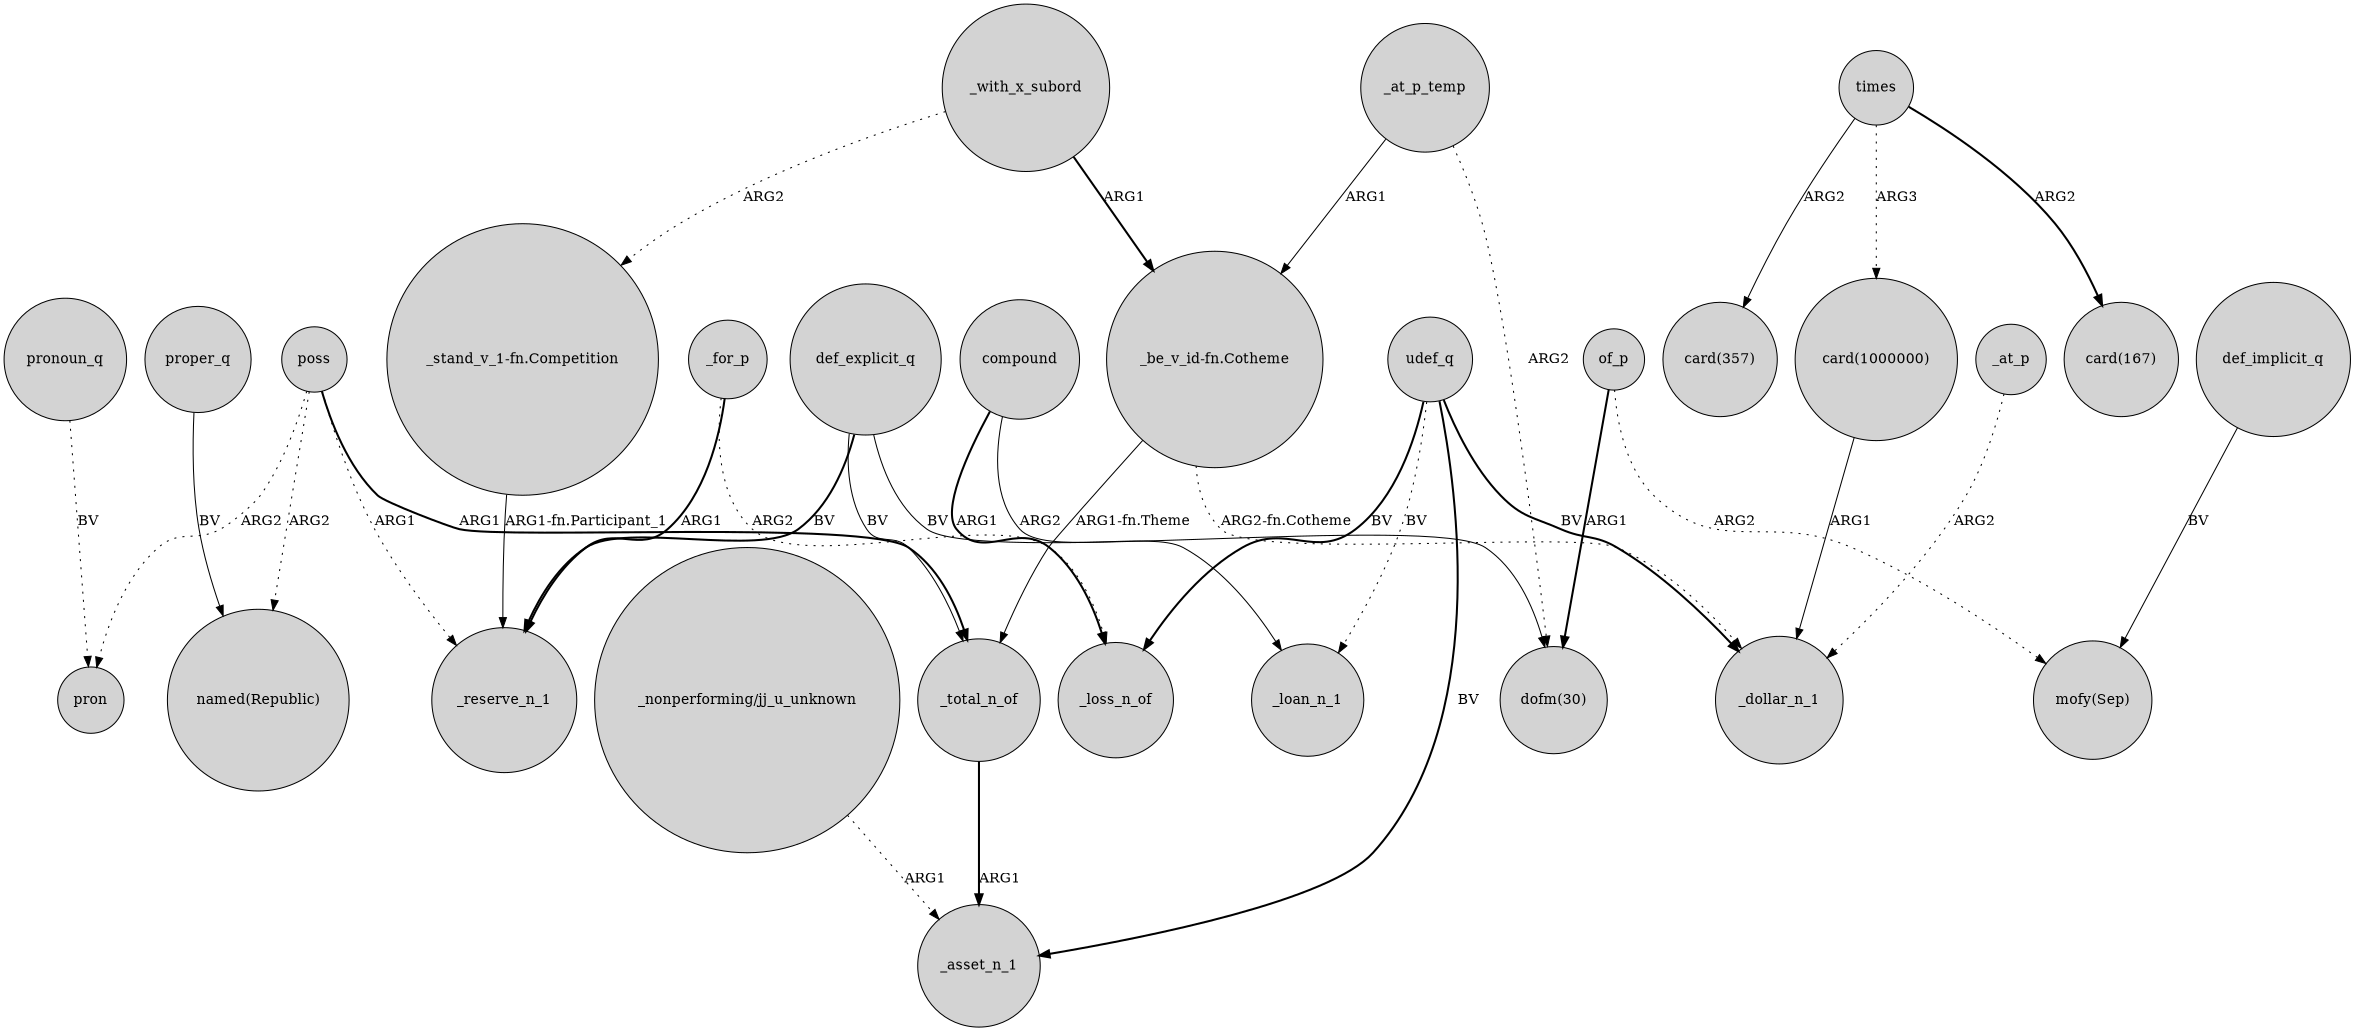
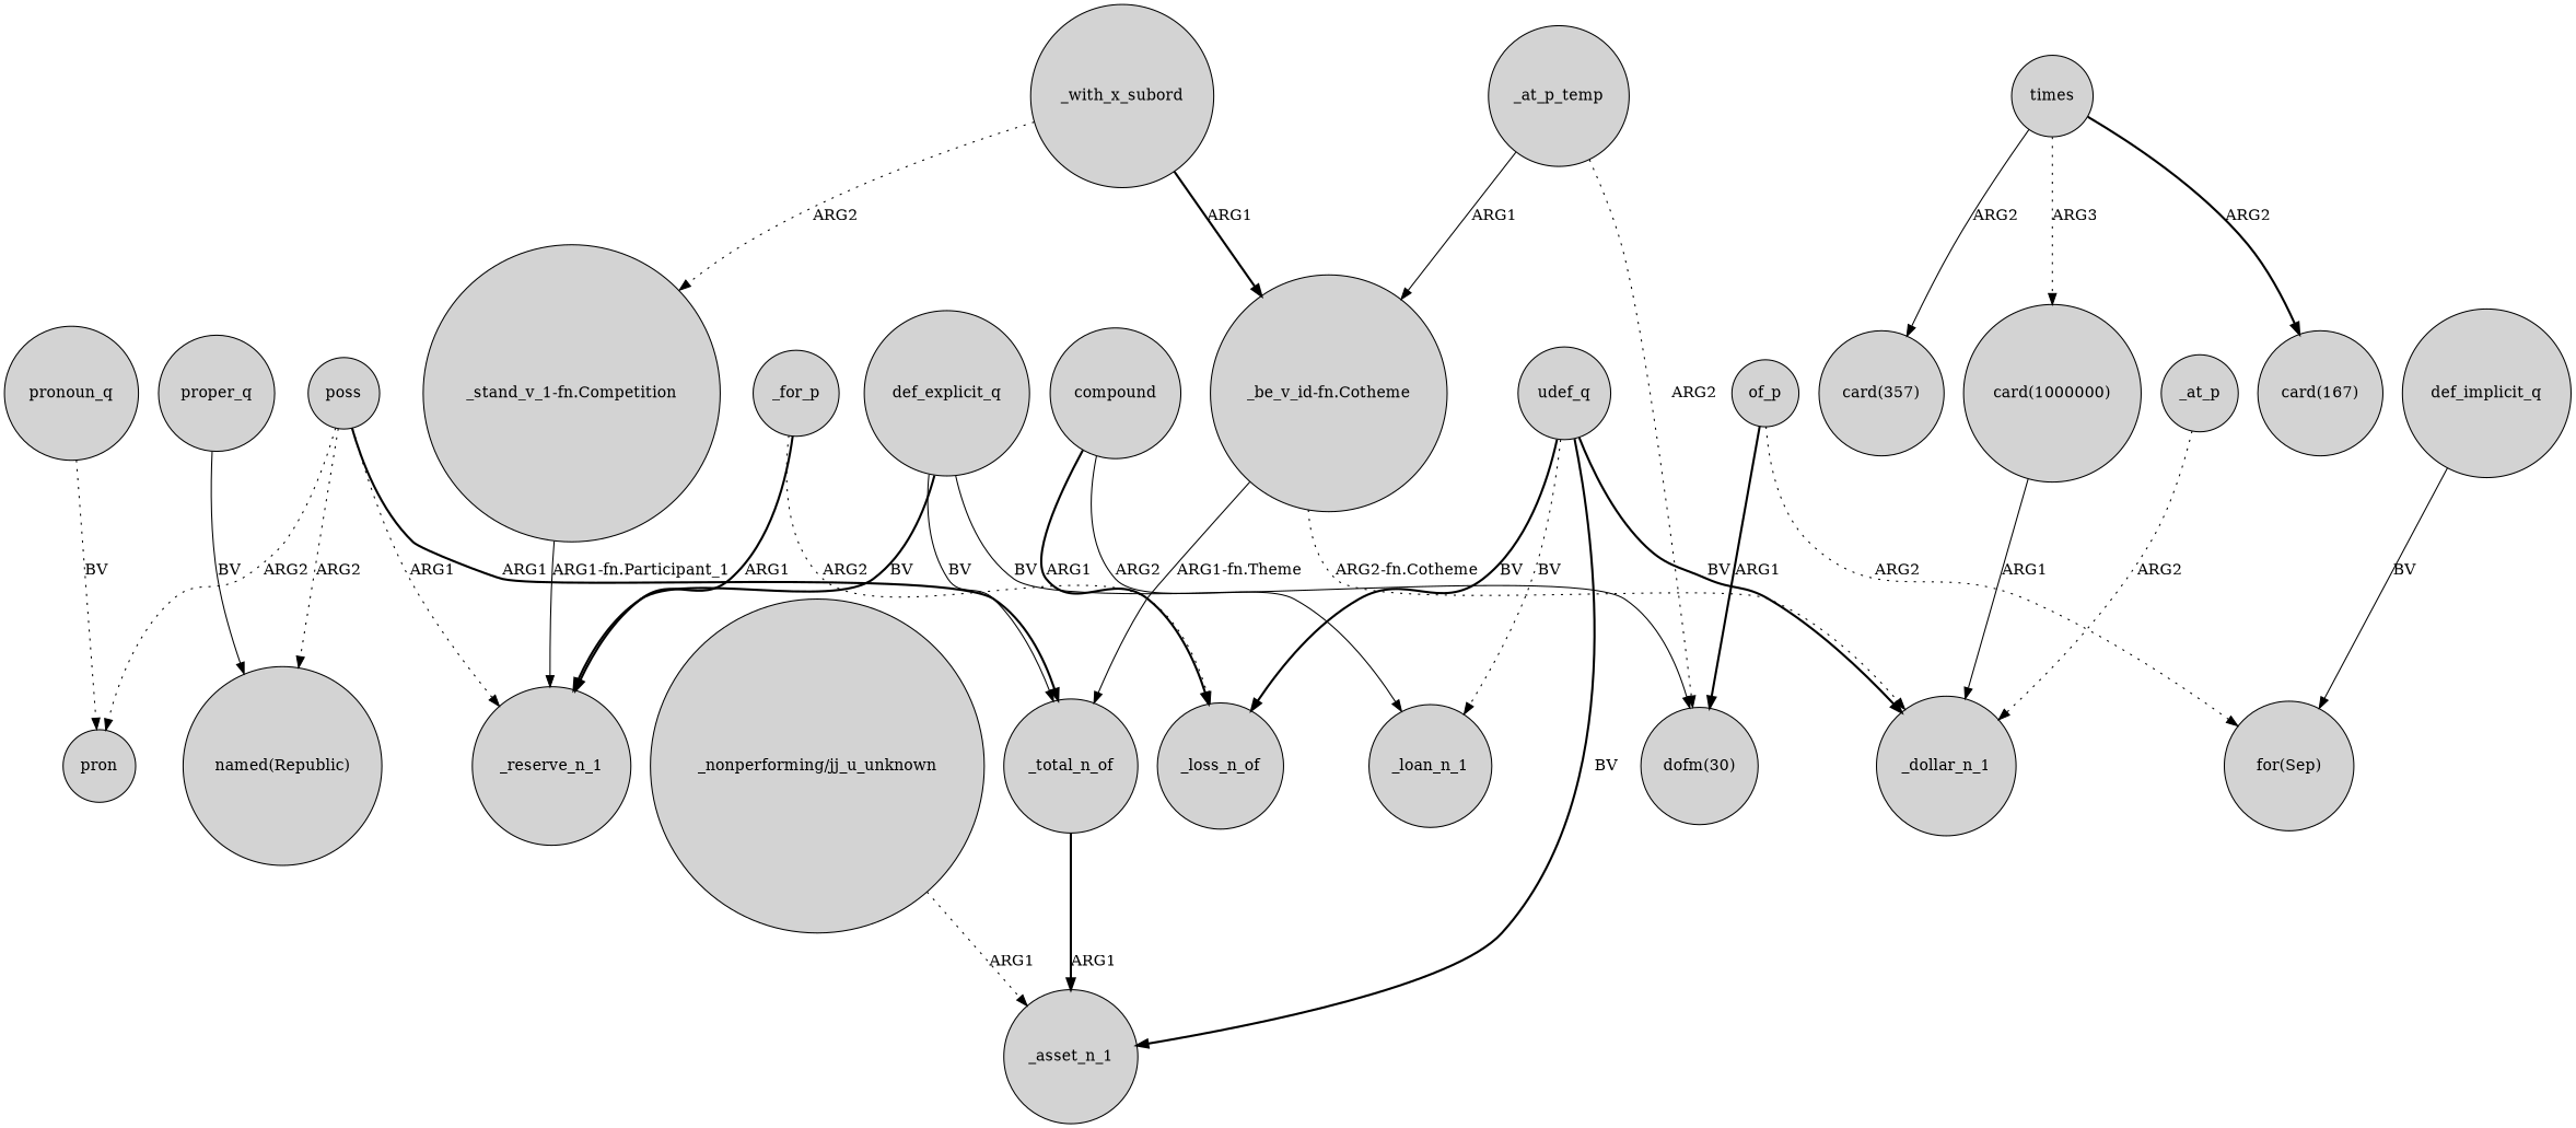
  digraph {
    node [shape=circle style=filled]
    edge [style=dotted]
    def_explicit_q
    _total_n_of
    "dofm(30)"
    _reserve_n_1
    _asset_n_1
    _with_x_subord
    "_be_v_id-fn.Cotheme"
    "_stand_v_1-fn.Competition"
    _dollar_n_1
    times
    "card(357)"
    "card(1000000)"
    "card(167)"
    "_nonperforming/jj_u_unknown"
    _at_p_temp
    _at_p
    udef_q
    _loan_n_1
    _loss_n_of
    def_implicit_q
-   "mofy(Sep)"
+   "mofy(Sep)" [label="for(Sep)"]
    of_p
    _for_p
    pronoun_q
    pron
    poss
    "named(Republic)"
    compound
    proper_q
    def_explicit_q -> _total_n_of [label=BV style=solid]
    def_explicit_q -> "dofm(30)" [label=BV style=solid]
    def_explicit_q -> _reserve_n_1 [label=BV style=bold]
    _total_n_of -> _asset_n_1 [label=ARG1 style=bold]
    _with_x_subord -> "_be_v_id-fn.Cotheme" [label=ARG1 style=bold]
    _with_x_subord -> "_stand_v_1-fn.Competition" [label=ARG2]
    "_be_v_id-fn.Cotheme" -> _total_n_of [label="ARG1-fn.Theme" style=solid]
    "_be_v_id-fn.Cotheme" -> _dollar_n_1 [label="ARG2-fn.Cotheme"]
    "_stand_v_1-fn.Competition" -> _reserve_n_1 [label="ARG1-fn.Participant_1" style=solid]
    times -> "card(357)" [label=ARG2 style=solid]
    times -> "card(1000000)" [label=ARG3]
    times -> "card(167)" [label=ARG2 style=bold]
    "card(1000000)" -> _dollar_n_1 [label=ARG1 style=solid]
    "_nonperforming/jj_u_unknown" -> _asset_n_1 [label=ARG1]
    _at_p_temp -> "dofm(30)" [label=ARG2]
    _at_p_temp -> "_be_v_id-fn.Cotheme" [label=ARG1 style=solid]
    _at_p -> _dollar_n_1 [label=ARG2]
    udef_q -> _asset_n_1 [label=BV style=bold]
    udef_q -> _dollar_n_1 [label=BV style=bold]
    udef_q -> _loan_n_1 [label=BV]
    udef_q -> _loss_n_of [label=BV style=bold]
    def_implicit_q -> "mofy(Sep)" [label=BV style=solid]
    of_p -> "dofm(30)" [label=ARG1 style=bold]
    of_p -> "mofy(Sep)" [label=ARG2]
    _for_p -> _reserve_n_1 [label=ARG1 style=bold]
    _for_p -> _loss_n_of [label=ARG2]
    pronoun_q -> pron [label=BV]
    poss -> _total_n_of [label=ARG1 style=bold]
    poss -> _reserve_n_1 [label=ARG1]
    poss -> pron [label=ARG2]
    poss -> "named(Republic)" [label=ARG2]
    compound -> _loan_n_1 [label=ARG2 style=solid]
    compound -> _loss_n_of [label=ARG1 style=bold]
    proper_q -> "named(Republic)" [label=BV style=solid]
  }
